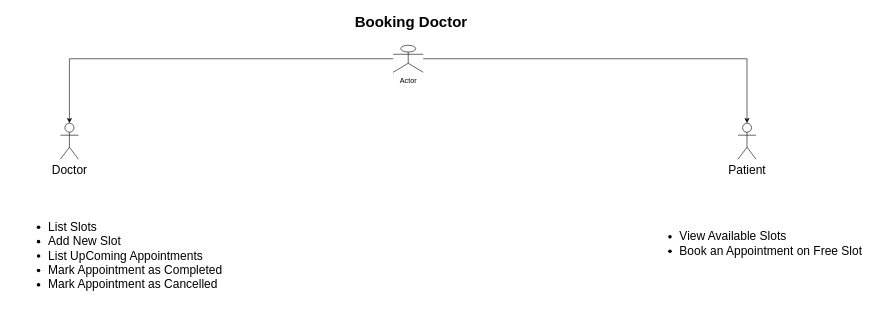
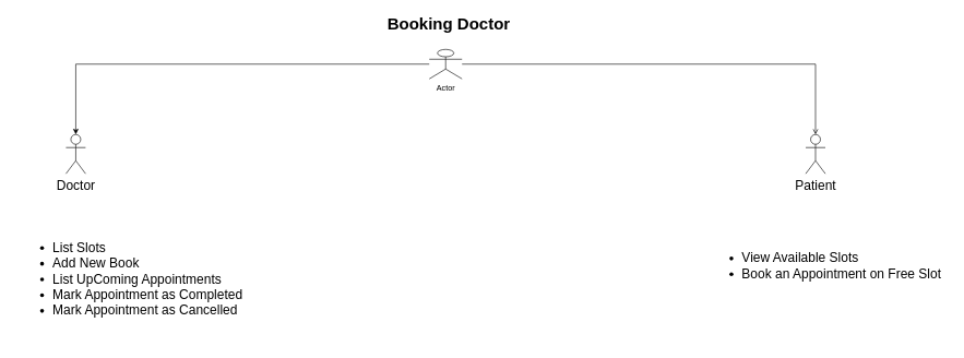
  <mxCell id="0" />
  <mxCell id="1" parent="0" />
  <mxCell id="2" value="Booking Doctor" style="text;html=1;align=center;verticalAlign=middle;whiteSpace=wrap;rounded=0;fontStyle=1;fontSize=25;" parent="1" vertex="1"><mxGeometry x="555" y="20" width="260" height="30" as="geometry" /></mxCell>
  <mxCell id="3" value="" style="edgeStyle=orthogonalEdgeStyle;rounded=0;orthogonalLoop=1;jettySize=auto;html=1;" parent="1" source="5" target="6" edge="1"><mxGeometry relative="1" as="geometry" /></mxCell>
- <mxCell id="4" value="" style="edgeStyle=orthogonalEdgeStyle;rounded=0;orthogonalLoop=1;jettySize=auto;html=1;" parent="1" source="5" target="7" edge="1"><mxGeometry relative="1" as="geometry" /></mxCell>
+ <mxCell id="4" value="" style="edgeStyle=orthogonalEdgeStyle;rounded=0;orthogonalLoop=1;jettySize=auto;html=1;endArrow=open;" parent="1" source="5" target="7" edge="1"><mxGeometry relative="1" as="geometry" /></mxCell>
  <mxCell id="5" value="Actor" style="shape=umlActor;verticalLabelPosition=bottom;verticalAlign=top;html=1;outlineConnect=0;" parent="1" vertex="1"><mxGeometry x="655" y="75" width="50" height="45" as="geometry" /></mxCell>
  <mxCell id="6" value="Doctor" style="shape=umlActor;verticalLabelPosition=bottom;verticalAlign=top;html=1;outlineConnect=0;fontSize=20;" parent="1" vertex="1"><mxGeometry x="100" y="205" width="30" height="60" as="geometry" /></mxCell>
  <mxCell id="7" value="Patient" style="shape=umlActor;verticalLabelPosition=bottom;verticalAlign=top;html=1;outlineConnect=0;fontSize=20;" parent="1" vertex="1"><mxGeometry x="1230" y="205" width="30" height="60" as="geometry" /></mxCell>
- <mxCell id="8" value="&lt;ul&gt;&lt;li style=&quot;text-align: left;&quot;&gt;List Slots&lt;/li&gt;&lt;li style=&quot;text-align: left;&quot;&gt;Add New Slot&lt;/li&gt;&lt;li style=&quot;text-align: left;&quot;&gt;List UpComing Appointments&lt;/li&gt;&lt;li style=&quot;text-align: left;&quot;&gt;Mark Appointment as Completed&lt;/li&gt;&lt;li style=&quot;text-align: left;&quot;&gt;Mark Appointment as Cancelled&lt;/li&gt;&lt;/ul&gt;" style="text;strokeColor=none;fillColor=none;html=1;whiteSpace=wrap;verticalAlign=middle;overflow=hidden;align=center;fontSize=20;" parent="1" vertex="1"><mxGeometry x="20" y="325" width="370" height="200" as="geometry" /></mxCell>
+ <mxCell id="8" value="&lt;ul&gt;&lt;li style=&quot;text-align: left;&quot;&gt;List Slots&lt;/li&gt;&lt;li style=&quot;text-align: left;&quot;&gt;Add New Book&lt;/li&gt;&lt;li style=&quot;text-align: left;&quot;&gt;List UpComing Appointments&lt;/li&gt;&lt;li style=&quot;text-align: left;&quot;&gt;Mark Appointment as Completed&lt;/li&gt;&lt;li style=&quot;text-align: left;&quot;&gt;Mark Appointment as Cancelled&lt;/li&gt;&lt;/ul&gt;" style="text;strokeColor=none;fillColor=none;html=1;whiteSpace=wrap;verticalAlign=middle;overflow=hidden;align=center;fontSize=20;" parent="1" vertex="1"><mxGeometry x="20" y="325" width="370" height="200" as="geometry" /></mxCell>
  <mxCell id="9" value="&lt;ul&gt;&lt;li style=&quot;text-align: left;&quot;&gt;&lt;span style=&quot;background-color: transparent; color: light-dark(rgb(0, 0, 0), rgb(255, 255, 255));&quot;&gt;View Available Slots&lt;/span&gt;&lt;br&gt;&lt;/li&gt;&lt;li style=&quot;text-align: left;&quot;&gt;Book an Appointment on Free Slot&lt;/li&gt;&lt;/ul&gt;" style="text;strokeColor=none;fillColor=none;html=1;whiteSpace=wrap;verticalAlign=middle;overflow=hidden;align=center;fontSize=20;" parent="1" vertex="1"><mxGeometry x="1080" y="325" width="370" height="160" as="geometry" /></mxCell>
